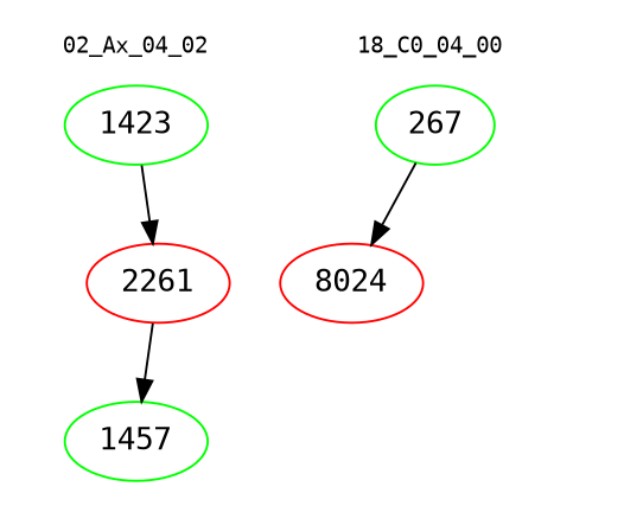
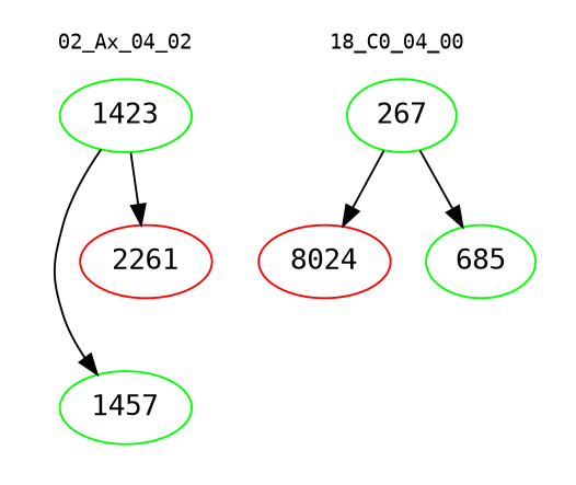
  digraph {
    fontname="DejaVu Sans Mono"
    node [color=green fontname="DejaVu Sans Mono"]
    edge [color=black fontname="DejaVu Sans Mono"]
    n1 [label=1423]
    n2 [label=1457]
    n3 [color=red label=2261]
    n4 [label=267]
    n5 [color=red label=8024]
+   n6 [label=685]
    subgraph cluster_1 {
      color=white
      fontsize=10
      label="02_Ax_04_02"
      n1
      n2
      n3
    }
    subgraph cluster_2 {
      color=white
      fontsize=10
      label="18_C0_04_00"
      n4
      n5
+     n6
    }
-   n3 -> n2
+   n1 -> n2
    n1 -> n3
    n4 -> n5
+   n4 -> n6
  }
